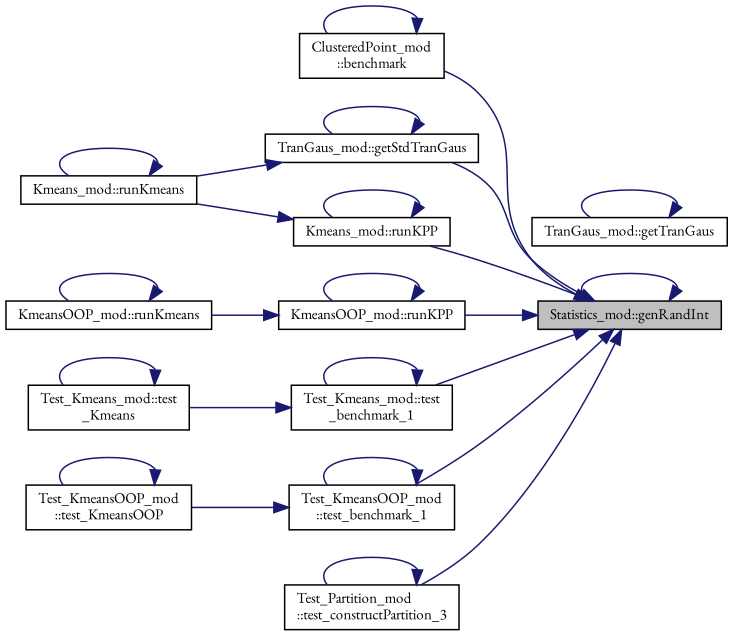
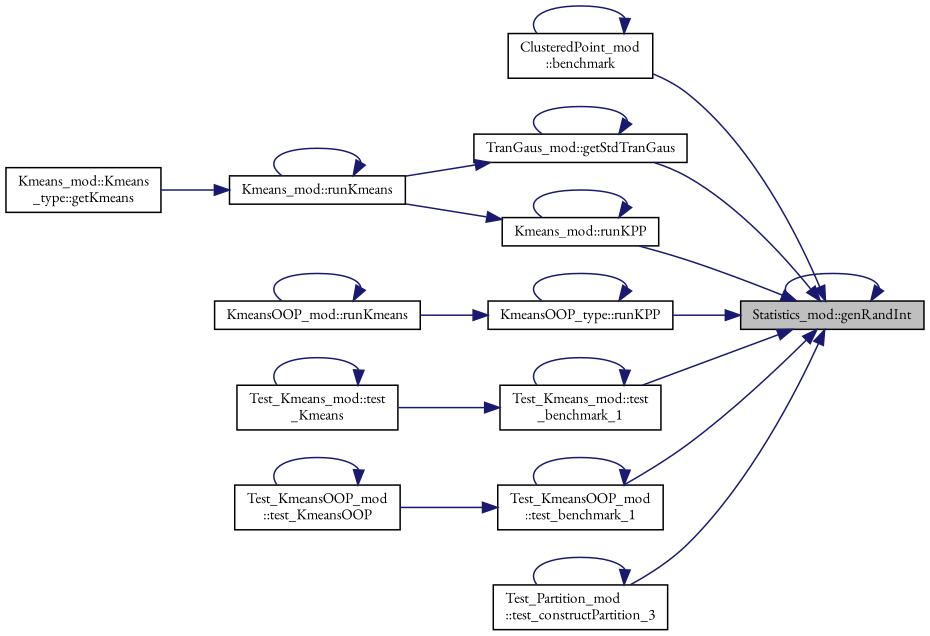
  digraph {
    fontname="EB Garamond"
    rankdir=RL
    node [color=black fillcolor=white fontname="EB Garamond" fontsize=10 shape=record style=filled]
    edge [color=midnightblue dir=back fontname="EB Garamond" fontsize=10 labelfontname=Helvetica labelfontsize=10 style=solid]
    n1 [fillcolor=grey75 fontcolor=black height=0.2 label="Statistics_mod::genRandInt" width=0.4]
    n2 [height=0.2 label="ClusteredPoint_mod\l::benchmark" width=0.4]
    n3 [height=0.2 label="TranGaus_mod::getStdTranGaus" width=0.4]
    n4 [height=0.2 label="Kmeans_mod::runKPP" width=0.4]
-   n5 [height=0.2 label="KmeansOOP_mod::runKPP" width=0.4]
+   n5 [height=0.2 label="KmeansOOP_type::runKPP" width=0.4]
    n6 [height=0.2 label="Test_Kmeans_mod::test\l_benchmark_1" width=0.4]
    n7 [height=0.2 label="Test_KmeansOOP_mod\l::test_benchmark_1" width=0.4]
    n8 [height=0.2 label="Test_Partition_mod\l::test_constructPartition_3" width=0.4]
    n9 [height=0.2 label="Kmeans_mod::runKmeans" width=0.4]
    n10 [height=0.2 label="KmeansOOP_mod::runKmeans" width=0.4]
    n11 [height=0.2 label="Test_Kmeans_mod::test\l_Kmeans" width=0.4]
    n12 [height=0.2 label="Test_KmeansOOP_mod\l::test_KmeansOOP" width=0.4]
-   n13 [height=0.2 label="TranGaus_mod::getTranGaus" width=0.4]
+   n14 [height=0.2 label="Kmeans_mod::Kmeans\l_type::getKmeans" width=0.4]
    n1 -> n1
    n1 -> n2
    n1 -> n3
    n1 -> n4
    n1 -> n5
    n1 -> n6
    n1 -> n7
    n1 -> n8
    n2 -> n2
    n3 -> n3
    n3 -> n9
    n4 -> n4
    n4 -> n9
    n5 -> n5
    n5 -> n10
    n6 -> n6
    n6 -> n11
    n7 -> n7
    n7 -> n12
    n8 -> n8
    n9 -> n9
+   n9 -> n14
    n10 -> n10
    n11 -> n11
    n12 -> n12
-   n13 -> n13
  }
